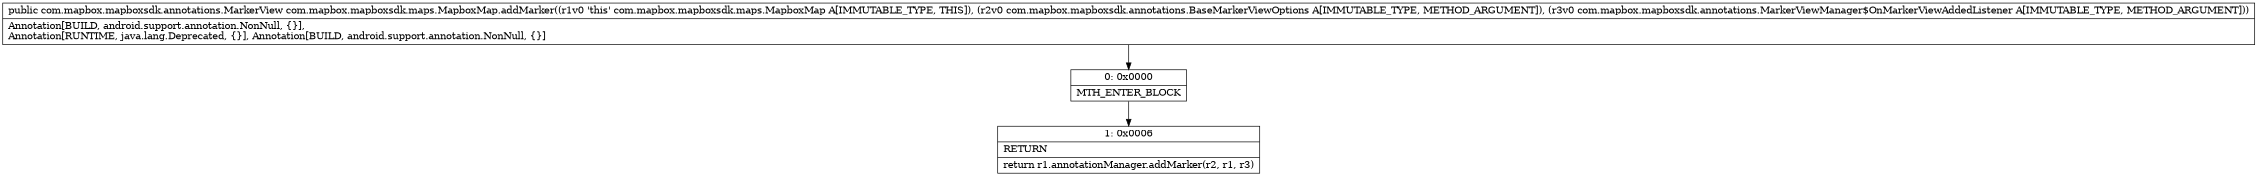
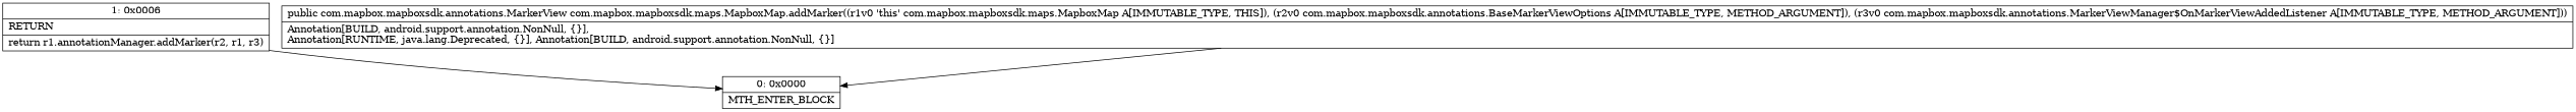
  digraph {
    node [shape=record]
    n1 [label="{0\:\ 0x0000|MTH_ENTER_BLOCK\l}"]
    n2 [label="{1\:\ 0x0006|RETURN\l|return r1.annotationManager.addMarker(r2, r1, r3)\l}"]
    n3 [label="{public com.mapbox.mapboxsdk.annotations.MarkerView com.mapbox.mapboxsdk.maps.MapboxMap.addMarker((r1v0 'this' com.mapbox.mapboxsdk.maps.MapboxMap A[IMMUTABLE_TYPE, THIS]), (r2v0 com.mapbox.mapboxsdk.annotations.BaseMarkerViewOptions A[IMMUTABLE_TYPE, METHOD_ARGUMENT]), (r3v0 com.mapbox.mapboxsdk.annotations.MarkerViewManager$OnMarkerViewAddedListener A[IMMUTABLE_TYPE, METHOD_ARGUMENT]))  | Annotation[BUILD, android.support.annotation.NonNull, \{\}], \lAnnotation[RUNTIME, java.lang.Deprecated, \{\}], Annotation[BUILD, android.support.annotation.NonNull, \{\}]\l}"]
-   n1 -> n2
+   n2 -> n1
    n3 -> n1
  }
